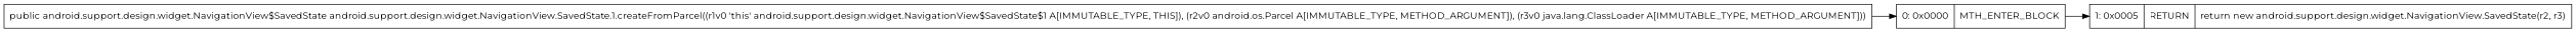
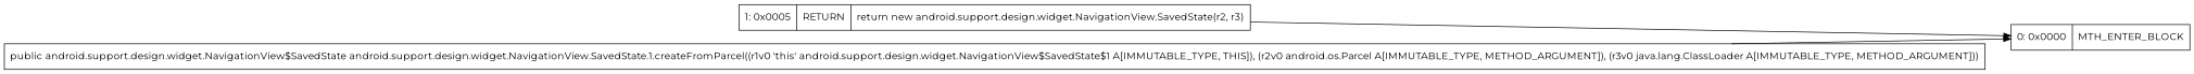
  digraph {
    rankdir=LR
    fontname=Montserrat
    node [shape=record fontname=Montserrat]
    edge [fontname=Montserrat]
    n1 [label="{0\:\ 0x0000|MTH_ENTER_BLOCK\l}"]
    n2 [label="{1\:\ 0x0005|RETURN\l|return new android.support.design.widget.NavigationView.SavedState(r2, r3)\l}"]
    n3 [label="{public android.support.design.widget.NavigationView$SavedState android.support.design.widget.NavigationView.SavedState.1.createFromParcel((r1v0 'this' android.support.design.widget.NavigationView$SavedState$1 A[IMMUTABLE_TYPE, THIS]), (r2v0 android.os.Parcel A[IMMUTABLE_TYPE, METHOD_ARGUMENT]), (r3v0 java.lang.ClassLoader A[IMMUTABLE_TYPE, METHOD_ARGUMENT])) }"]
-   n1 -> n2
+   n2 -> n1
    n3 -> n1
  }
